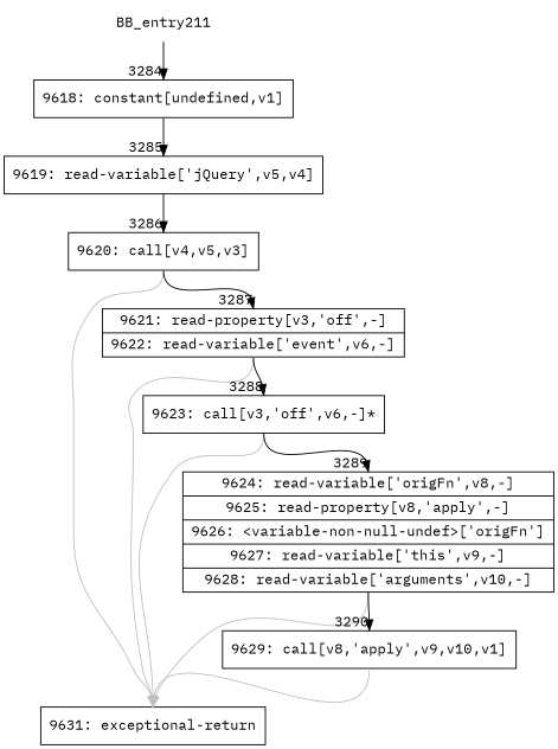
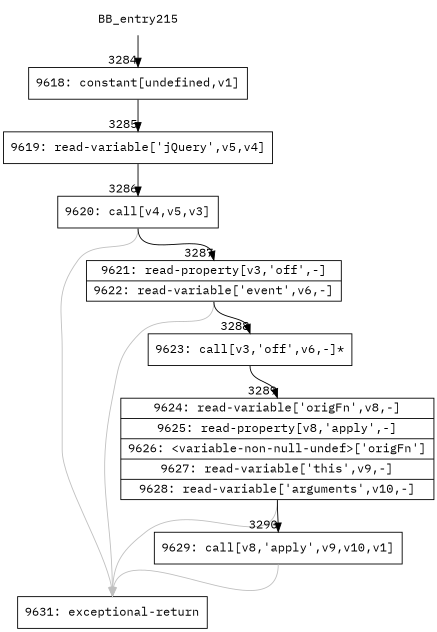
  digraph {
    fontname="IBM Plex Mono"
    rankdir=TD
    node [fontname="IBM Plex Mono" shape=record]
    edge [fontname="IBM Plex Mono" headport=n tailport=s]
-   BB_entry211 [shape=none]
+   BB_entry211 [shape=none label=BB_entry215]
    n2 [label="{9618: constant[undefined,v1]}"]
    n3 [label="{9619: read-variable['jQuery',v5,v4]}"]
    n4 [label="{9620: call[v4,v5,v3]}"]
    n5 [label="{9631: exceptional-return}"]
    n6 [label="{9621: read-property[v3,'off',-]|9622: read-variable['event',v6,-]}"]
    n7 [label="{9623: call[v3,'off',v6,-]*}"]
    n8 [label="{9624: read-variable['origFn',v8,-]|9625: read-property[v8,'apply',-]|9626: \<variable-non-null-undef\>['origFn']|9627: read-variable['this',v9,-]|9628: read-variable['arguments',v10,-]}"]
    n9 [label="{9629: call[v8,'apply',v9,v10,v1]}"]
    BB_entry211 -> n2 [headlabel="    3284"]
    n2 -> n3 [headlabel="      3285"]
    n3 -> n4 [headlabel="      3286"]
    n4 -> n5 [color=gray]
    n4 -> n6 [headlabel="      3287"]
    n6 -> n5 [color=gray]
    n6 -> n7 [headlabel="      3288"]
-   n7 -> n5 [color=gray]
    n7 -> n8 [headlabel="      3289"]
    n8 -> n5 [color=gray]
    n8 -> n9 [headlabel="      3290"]
    n9 -> n5 [color=gray]
  }
